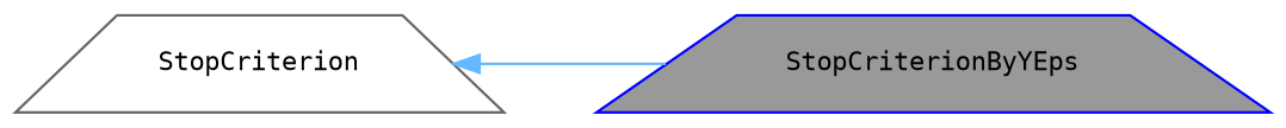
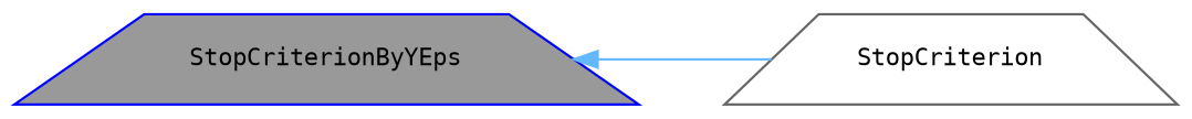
  digraph {
    rankdir=LR
    fontname="DejaVu Sans Mono"
    node [fontname="DejaVu Sans Mono" fontsize=10 shape=trapezium style=filled]
    n1 [color=blue fillcolor=grey60 fontcolor=black height=0.2 label=StopCriterionByYEps width=0.4]
    n2 [color=gray40 fillcolor=white height=0.2 label=StopCriterion width=0.4]
-   n2 -> n1 [color=steelblue1 dir=back fontname="DejaVu Sans Mono" fontsize=10 labelfontname=Helvetica labelfontsize=10 style=solid]
+   n1 -> n2 [color=steelblue1 dir=back fontname="DejaVu Sans Mono" fontsize=10 labelfontname=Helvetica labelfontsize=10 style=solid]
  }
